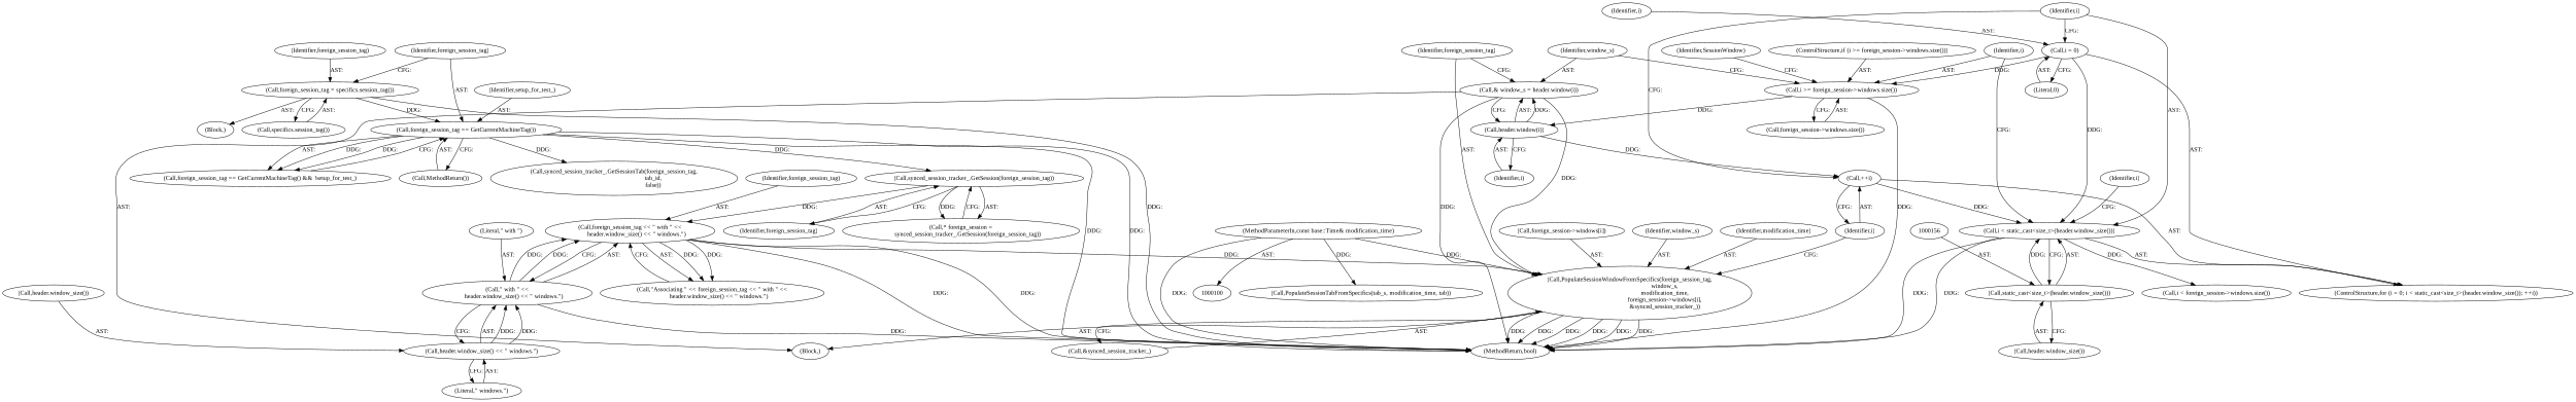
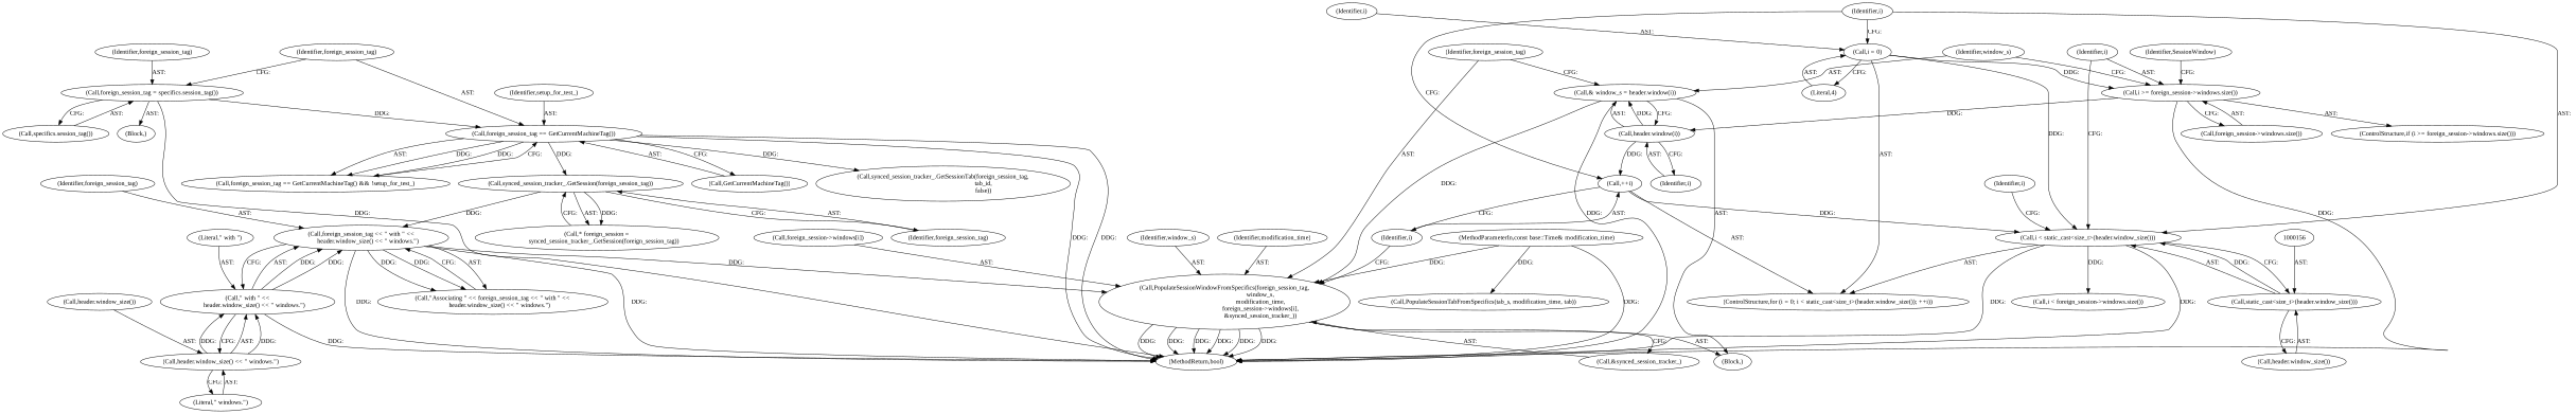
  digraph {
    fontname="Liberation Serif"
    node [fontname="Liberation Serif"]
    edge [fontname="Liberation Serif"]
    n1 [label="(Call,PopulateSessionWindowFromSpecifics(foreign_session_tag,\n                                         window_s,\n                                         modification_time,\n                                         foreign_session->windows[i],\n                                         &synced_session_tracker_))"]
    n2 [label="(Call,&synced_session_tracker_)"]
    n3 [label="(Block,)"]
    n4 [label="(MethodReturn,bool)"]
    n5 [label="(Call,foreign_session_tag << \" with \" <<\n        header.window_size() << \" windows.\")"]
    n6 [label="(Call,\" with \" <<\n        header.window_size() << \" windows.\")"]
    n7 [label="(Call,\"Associating \" << foreign_session_tag << \" with \" <<\n        header.window_size() << \" windows.\")"]
    n8 [label="(Call,header.window_size() << \" windows.\")"]
    n9 [label="(Call,synced_session_tracker_.GetSession(foreign_session_tag))"]
    n10 [label="(Call,* foreign_session =\n        synced_session_tracker_.GetSession(foreign_session_tag))"]
    n11 [label="(Identifier,foreign_session_tag)"]
    n12 [label="(Call,foreign_session_tag == GetCurrentMachineTag())"]
    n13 [label="(Call,foreign_session_tag == GetCurrentMachineTag() && !setup_for_test_)"]
-   n14 [label="(Call,MethodReturn())"]
+   n14 [label="(Call,GetCurrentMachineTag())"]
    n15 [label="(Call,synced_session_tracker_.GetSessionTab(foreign_session_tag,\n                                              tab_id,\n                                              false))"]
    n16 [label="(Call,foreign_session_tag = specifics.session_tag())"]
    n17 [label="(Call,specifics.session_tag())"]
    n18 [label="(Block,)"]
    n19 [label="(Literal,\" windows.\")"]
    n20 [label="(Call,& window_s = header.window(i))"]
    n21 [label="(Call,header.window(i))"]
    n22 [label="(Call,++i)"]
    n23 [label="(Identifier,i)"]
    n24 [label="(Call,i < static_cast<size_t>(header.window_size()))"]
    n25 [label="(ControlStructure,for (i = 0; i < static_cast<size_t>(header.window_size()); ++i))"]
    n26 [label="(Identifier,i)"]
    n27 [label="(Call,i >= foreign_session->windows.size())"]
    n28 [label="(ControlStructure,if (i >= foreign_session->windows.size()))"]
    n29 [label="(Call,foreign_session->windows.size())"]
    n30 [label="(Call,static_cast<size_t>(header.window_size()))"]
    n31 [label="(Call,i < foreign_session->windows.size())"]
    n32 [label="(Call,header.window_size())"]
    n33 [label="(Call,i = 0)"]
-   n34 [label="(Literal,0)"]
+   n34 [label="(Literal,4)"]
    n35 [label="(MethodParameterIn,const base::Time& modification_time)"]
    n36 [label="(Call,PopulateSessionTabFromSpecifics(tab_s, modification_time, tab))"]
-   1000100
    n38 [label="(Identifier,foreign_session_tag)"]
    n39 [label="(Identifier,setup_for_test_)"]
    n40 [label="(Identifier,foreign_session_tag)"]
    n41 [label="(Identifier,i)"]
    n42 [label="(Identifier,i)"]
    n43 [label="(Literal,\" with \")"]
    n44 [label="(Call,foreign_session->windows[i])"]
    n45 [label="(Identifier,foreign_session_tag)"]
    n46 [label="(Identifier,window_s)"]
    n47 [label="(Identifier,SessionWindow)"]
    n48 [label="(Identifier,i)"]
    n49 [label="(Identifier,foreign_session_tag)"]
    n50 [label="(Identifier,modification_time)"]
    n51 [label="(Identifier,window_s)"]
    n52 [label="(Identifier,i)"]
    n53 [label="(Call,header.window_size())"]
    1000156
    n1 -> n2 [label="CFG: "]
    n1 -> n3 [label="AST: "]
    n1 -> n4 [label="DDG: "]
    n1 -> n4 [label="DDG: "]
    n1 -> n4 [label="DDG: "]
    n1 -> n4 [label="DDG: "]
    n1 -> n4 [label="DDG: "]
    n1 -> n4 [label="DDG: "]
    n2 -> n1 [label="AST: "]
    n5 -> n1 [label="DDG: "]
    n5 -> n4 [label="DDG: "]
    n5 -> n4 [label="DDG: "]
    n5 -> n6 [label="CFG: "]
    n5 -> n7 [label="AST: "]
    n5 -> n7 [label="DDG: "]
    n5 -> n7 [label="DDG: "]
    n6 -> n4 [label="DDG: "]
    n6 -> n5 [label="AST: "]
    n6 -> n5 [label="DDG: "]
    n6 -> n5 [label="DDG: "]
    n6 -> n8 [label="CFG: "]
    n7 -> n5 [label="CFG: "]
    n8 -> n6 [label="AST: "]
    n8 -> n6 [label="DDG: "]
    n8 -> n6 [label="DDG: "]
    n8 -> n19 [label="CFG: "]
    n9 -> n5 [label="DDG: "]
    n9 -> n10 [label="AST: "]
    n9 -> n10 [label="DDG: "]
    n9 -> n11 [label="CFG: "]
    n10 -> n9 [label="CFG: "]
    n11 -> n9 [label="AST: "]
    n12 -> n4 [label="DDG: "]
    n12 -> n4 [label="DDG: "]
    n12 -> n9 [label="DDG: "]
    n12 -> n13 [label="AST: "]
    n12 -> n13 [label="DDG: "]
    n12 -> n13 [label="DDG: "]
    n12 -> n14 [label="CFG: "]
    n12 -> n15 [label="DDG: "]
    n13 -> n12 [label="CFG: "]
    n14 -> n12 [label="AST: "]
    n16 -> n4 [label="DDG: "]
    n16 -> n12 [label="DDG: "]
    n16 -> n17 [label="CFG: "]
    n16 -> n18 [label="AST: "]
    n17 -> n16 [label="AST: "]
    n19 -> n8 [label="AST: "]
    n20 -> n1 [label="DDG: "]
    n20 -> n3 [label="AST: "]
    n20 -> n4 [label="DDG: "]
    n20 -> n21 [label="CFG: "]
    n21 -> n20 [label="AST: "]
    n21 -> n20 [label="DDG: "]
    n21 -> n22 [label="DDG: "]
    n21 -> n23 [label="CFG: "]
    n22 -> n24 [label="DDG: "]
    n22 -> n25 [label="AST: "]
    n22 -> n26 [label="CFG: "]
    n23 -> n21 [label="AST: "]
    n24 -> n4 [label="DDG: "]
    n24 -> n4 [label="DDG: "]
    n24 -> n25 [label="AST: "]
    n24 -> n30 [label="CFG: "]
    n24 -> n31 [label="DDG: "]
    n26 -> n1 [label="CFG: "]
    n26 -> n22 [label="AST: "]
    n27 -> n4 [label="DDG: "]
    n27 -> n21 [label="DDG: "]
-   n28 -> n27 [label="AST: "]
+   n27 -> n28 [label="AST: "]
    n27 -> n29 [label="CFG: "]
    n29 -> n27 [label="AST: "]
    n30 -> n24 [label="AST: "]
    n30 -> n24 [label="DDG: "]
    n30 -> n32 [label="CFG: "]
    n32 -> n30 [label="AST: "]
    n33 -> n24 [label="DDG: "]
    n33 -> n25 [label="AST: "]
    n33 -> n27 [label="DDG: "]
    n33 -> n34 [label="CFG: "]
    n34 -> n33 [label="AST: "]
    n35 -> n1 [label="DDG: "]
    n35 -> n4 [label="DDG: "]
    n35 -> n36 [label="DDG: "]
-   n35 -> 1000100 [label="AST: "]
    n38 -> n16 [label="AST: "]
    n39 -> n12 [label="AST: "]
    n40 -> n5 [label="AST: "]
    n41 -> n24 [label="CFG: "]
    n41 -> n27 [label="AST: "]
    n42 -> n33 [label="AST: "]
    n43 -> n6 [label="AST: "]
    n44 -> n1 [label="AST: "]
    n45 -> n12 [label="AST: "]
    n45 -> n16 [label="CFG: "]
    n46 -> n1 [label="AST: "]
    n47 -> n27 [label="CFG: "]
    n48 -> n24 [label="CFG: "]
    n49 -> n1 [label="AST: "]
    n49 -> n20 [label="CFG: "]
    n50 -> n1 [label="AST: "]
    n51 -> n20 [label="AST: "]
    n51 -> n27 [label="CFG: "]
    n52 -> n22 [label="CFG: "]
    n52 -> n24 [label="AST: "]
    n52 -> n33 [label="CFG: "]
    n53 -> n8 [label="AST: "]
    1000156 -> n30 [label="AST: "]
  }
